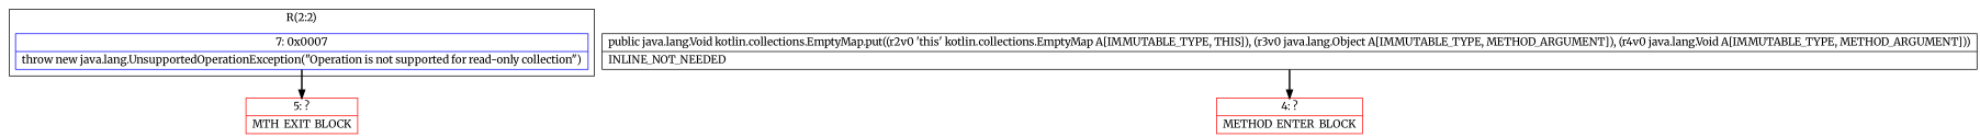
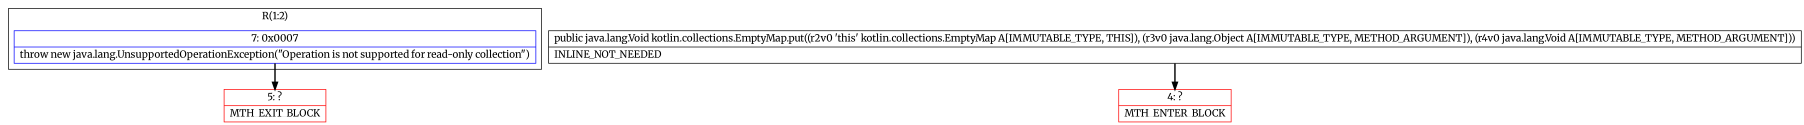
  digraph {
    fontname=Merriweather
    node [color=red fontname=Merriweather shape=record]
    edge [fontname=Merriweather style=bold]
    n1 [color=blue label="{7\:\ 0x0007|throw new java.lang.UnsupportedOperationException(\"Operation is not supported for read\-only collection\")\l}"]
    n2 [label="{5\:\ ?|MTH_EXIT_BLOCK\l}"]
-   n3 [label="{4\:\ ?|METHOD_ENTER_BLOCK\l}"]
+   n3 [label="{4\:\ ?|MTH_ENTER_BLOCK\l}"]
    n4 [label="{public java.lang.Void kotlin.collections.EmptyMap.put((r2v0 'this' kotlin.collections.EmptyMap A[IMMUTABLE_TYPE, THIS]), (r3v0 java.lang.Object A[IMMUTABLE_TYPE, METHOD_ARGUMENT]), (r4v0 java.lang.Void A[IMMUTABLE_TYPE, METHOD_ARGUMENT]))  | INLINE_NOT_NEEDED\l}" color=""]
    subgraph cluster_1 {
-     label="R(2:2)"
+     label="R(1:2)"
      n1
    }
    n1 -> n2
    n4 -> n3
  }
